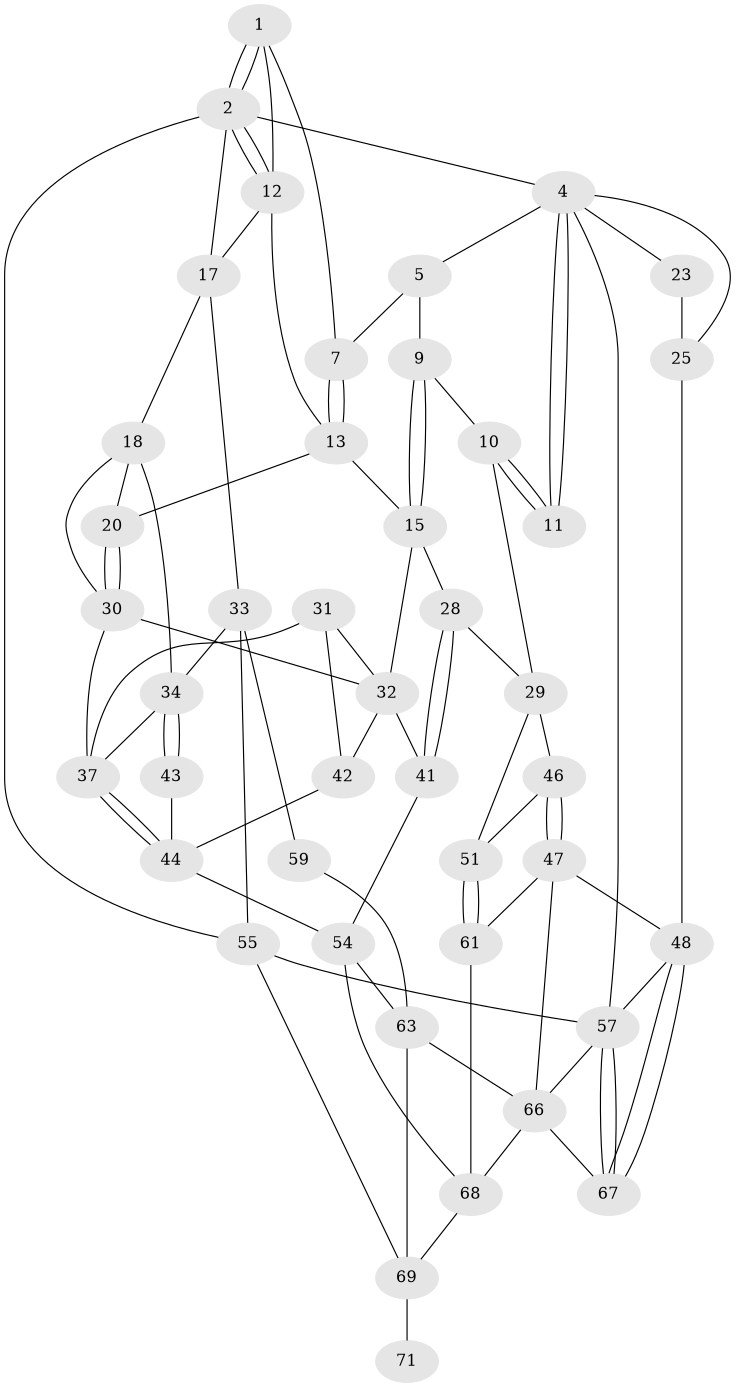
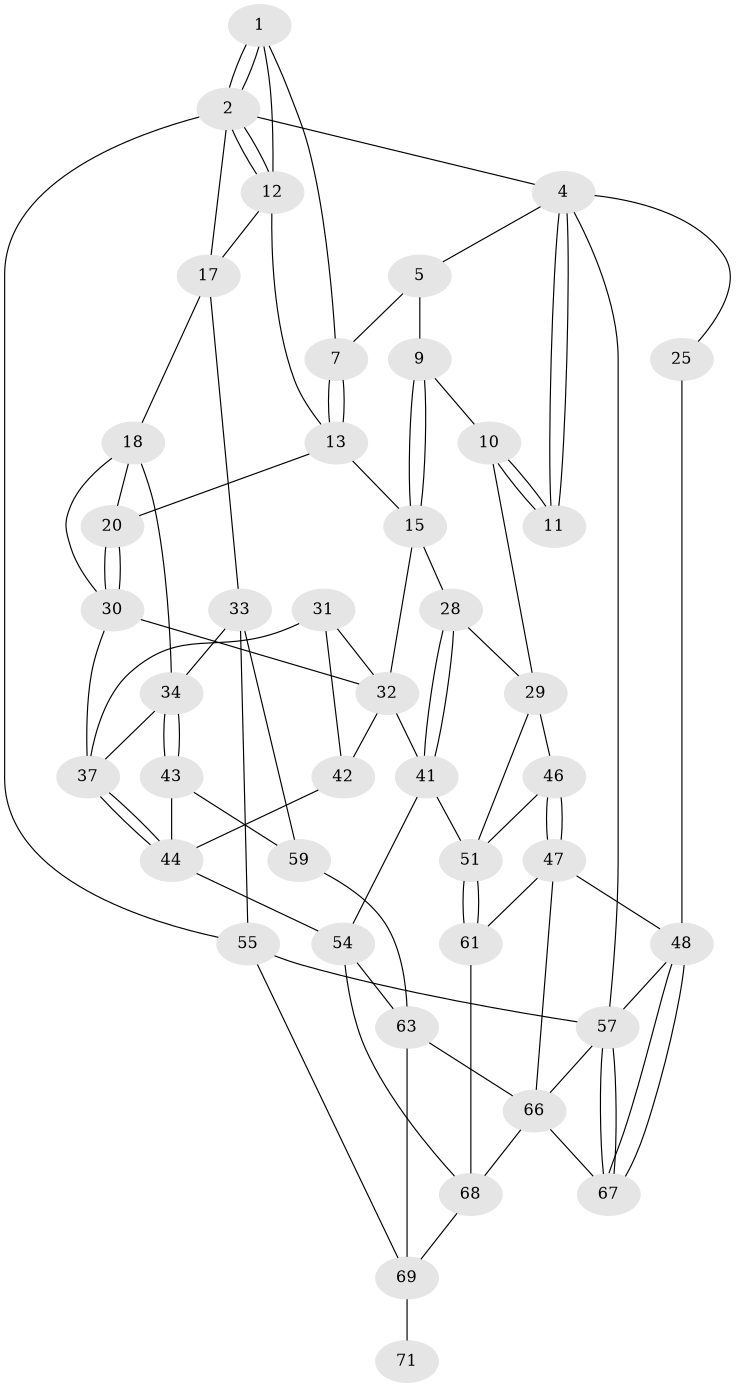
  graph {
    node [color=gray90 style=filled]
    1 [super="+6"]
    2 [super="+3"]
    7
    12 [super="+16"]
    4 [super="+22"]
    17 [super="+21"]
    55
    13 [super="+14"]
    5 [super="+8"]
    11
-   23
    25 [super="+26"]
    57 [super="+58"]
    18 [super="+19"]
    33 [super="+56"]
    69 [super="+72"]
    9
    48 [super="+49"]
    66 [super="+73"]
    67
    10 [super="+24"]
    15 [super="+27"]
    20
    29 [super="+45"]
    28
    32 [super="+40"]
    46
    51 [super="+52"]
    30 [super="+36"]
    41 [super="+50"]
    42
    34 [super="+35"]
    59 [super="+60"]
    37 [super="+38"]
    43
    54 [super="+65"]
    47 [super="+62"]
    61
    31 [super="+39"]
    44 [super="+53"]
    63 [super="+64"]
    68 [super="+70"]
    71
    1 -- 2
    1 -- 2
    1 -- 7
    1 -- 12
    2 -- 12
    2 -- 12
    2 -- 4
    2 -- 17
    2 -- 55
    7 -- 13
    7 -- 13
    12 -- 17
    12 -- 13
    4 -- 5
    4 -- 11
    4 -- 11
-   4 -- 23
    4 -- 25
    4 -- 57
    17 -- 18
    17 -- 33
    55 -- 57
    55 -- 69
    13 -- 15
    13 -- 20
    5 -- 7
    5 -- 9
-   23 -- 25
    25 -- 48
    57 -- 66
    57 -- 67
    57 -- 67
    18 -- 20
    18 -- 30
    18 -- 34
    33 -- 55
    33 -- 34
    33 -- 59
    69 -- 71
    9 -- 10
    9 -- 15
    9 -- 15
    48 -- 57
    48 -- 67
    48 -- 67
    66 -- 67
    66 -- 68
    10 -- 11
    10 -- 11
    10 -- 29
    15 -- 28
    15 -- 32
    20 -- 30
    20 -- 30
    29 -- 46
    29 -- 51
    28 -- 29
    28 -- 41
    28 -- 41
    32 -- 41
    32 -- 42
    46 -- 51
    46 -- 47
    46 -- 47
    51 -- 61
    51 -- 61
    30 -- 32
    30 -- 37
+   41 -- 51
    41 -- 54
    42 -- 44
    34 -- 37
    34 -- 43
    34 -- 43
    59 -- 63
    37 -- 44
    37 -- 44
+   43 -- 59
    43 -- 44
    54 -- 63
    54 -- 68
    47 -- 48
    47 -- 66
    47 -- 61
    61 -- 68
    31 -- 32
    31 -- 42
    31 -- 37
    44 -- 54
    63 -- 69
    63 -- 66
    68 -- 69
  }
